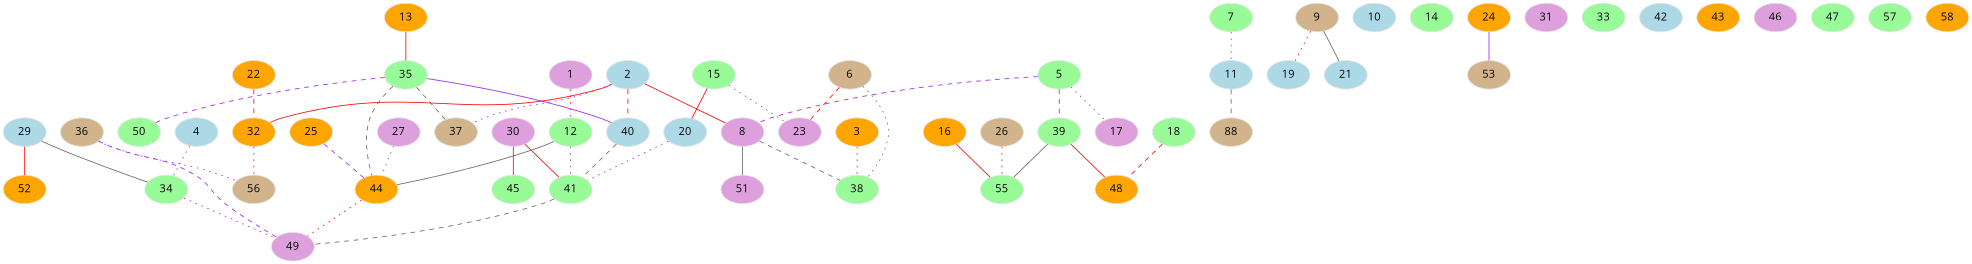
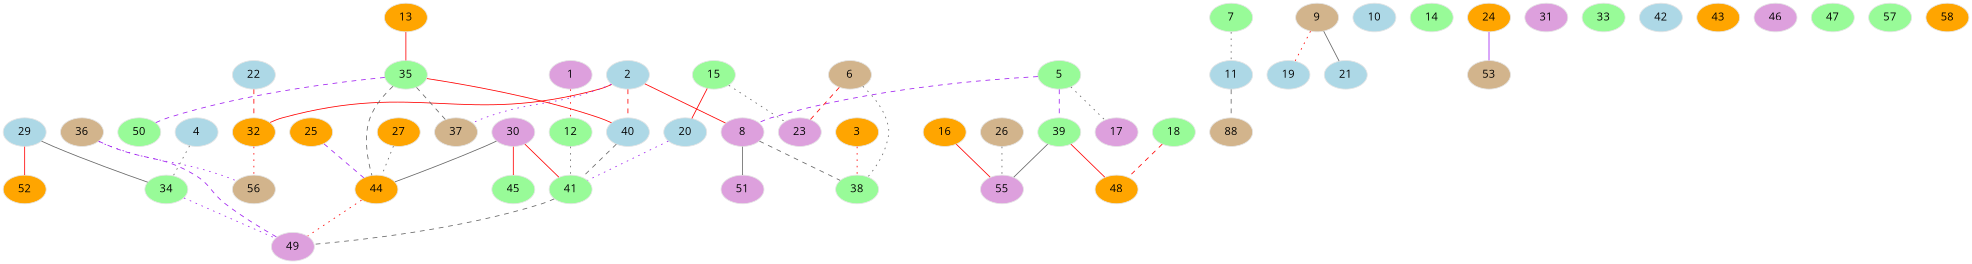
  graph {
    fontname="Open Sans"
    node [color=gray90 fillcolor=palegreen fontname="Open Sans" style=filled]
    edge [color=red fontname="Open Sans" style=dotted]
    1 [fillcolor=plum]
    12
    41
    2 [fillcolor=lightblue]
    8 [fillcolor=plum]
    32 [fillcolor=orange]
    37 [fillcolor=tan]
    40 [fillcolor=lightblue]
    38
    51 [fillcolor=plum]
    56 [fillcolor=tan]
    3 [fillcolor=orange]
    4 [fillcolor=lightblue]
    34
    49 [fillcolor=plum]
    5
    17 [fillcolor=plum]
    39
-   55
+   55 [fillcolor=plum]
    48 [fillcolor=orange]
    6 [fillcolor=tan]
    23 [fillcolor=plum]
    11 [fillcolor=lightblue]
    7
    n25 [fillcolor=tan label=88]
    9 [fillcolor=tan]
    19 [fillcolor=lightblue]
    21 [fillcolor=lightblue]
    10 [fillcolor=lightblue]
    13 [fillcolor=orange]
    35
    44 [fillcolor=orange]
    50
    14
    15
    20 [fillcolor=lightblue]
    16 [fillcolor=orange]
    18
-   22 [fillcolor=orange]
+   22 [fillcolor=lightblue]
    24 [fillcolor=orange]
    53 [fillcolor=tan]
    25 [fillcolor=orange]
    26 [fillcolor=tan]
-   27 [fillcolor=plum]
+   27 [fillcolor=orange]
    29 [fillcolor=lightblue]
    52 [fillcolor=orange]
    30 [fillcolor=plum]
    45
    31 [fillcolor=plum]
    33
    36 [fillcolor=tan]
    42 [fillcolor=lightblue]
    43 [fillcolor=orange]
    46 [fillcolor=plum]
    47
    57
    58 [fillcolor=orange]
    1 -- 12
    12 -- 41 [color=gray40]
    41 -- 49 [color=gray40 style=dashed]
    2 -- 8 [style=solid]
    2 -- 32 [style=solid]
    2 -- 37 [color=purple]
    2 -- 40 [style=dashed]
    8 -- 38 [color=gray40 style=dashed]
    8 -- 51 [color=gray40 style=solid]
    32 -- 56
    40 -- 41 [color=gray40 style=dashed]
    3 -- 38
    4 -- 34 [color=gray40]
    34 -- 49 [color=purple]
    5 -- 8 [color=purple style=dashed]
    5 -- 17 [color=gray40]
    5 -- 39 [color=purple style=dashed]
    39 -- 55 [color=gray40 style=solid]
    39 -- 48 [style=solid]
    6 -- 38 [color=gray40]
    6 -- 23 [style=dashed]
    11 -- n25 [color=gray40 style=dashed]
    7 -- 11 [color=gray40]
    9 -- 19
    9 -- 21 [color=gray40 style=solid]
    13 -- 35 [style=solid]
    35 -- 37 [color=gray40 style=dashed]
-   35 -- 40 [color=purple style=solid]
+   35 -- 40 [style=solid]
    35 -- 44 [color=gray40 style=dashed]
    35 -- 50 [color=purple style=dashed]
    44 -- 49
    15 -- 23 [color=gray40]
    15 -- 20 [style=solid]
    20 -- 41 [color=purple]
    16 -- 55 [style=solid]
    18 -- 48 [style=dashed]
    22 -- 32 [style=dashed]
    24 -- 53 [color=purple style=solid]
    25 -- 44 [color=purple style=dashed]
-   26 -- 55
+   26 -- 55 [color=gray40]
    27 -- 44 [color=gray40]
    29 -- 34 [color=gray40 style=solid]
    29 -- 52 [style=solid]
    30 -- 41 [style=solid]
-   12 -- 44 [color=gray40 style=solid]
+   30 -- 44 [color=gray40 style=solid]
    30 -- 45 [style=solid]
    36 -- 56 [color=purple]
    36 -- 49 [color=purple style=dashed]
  }
